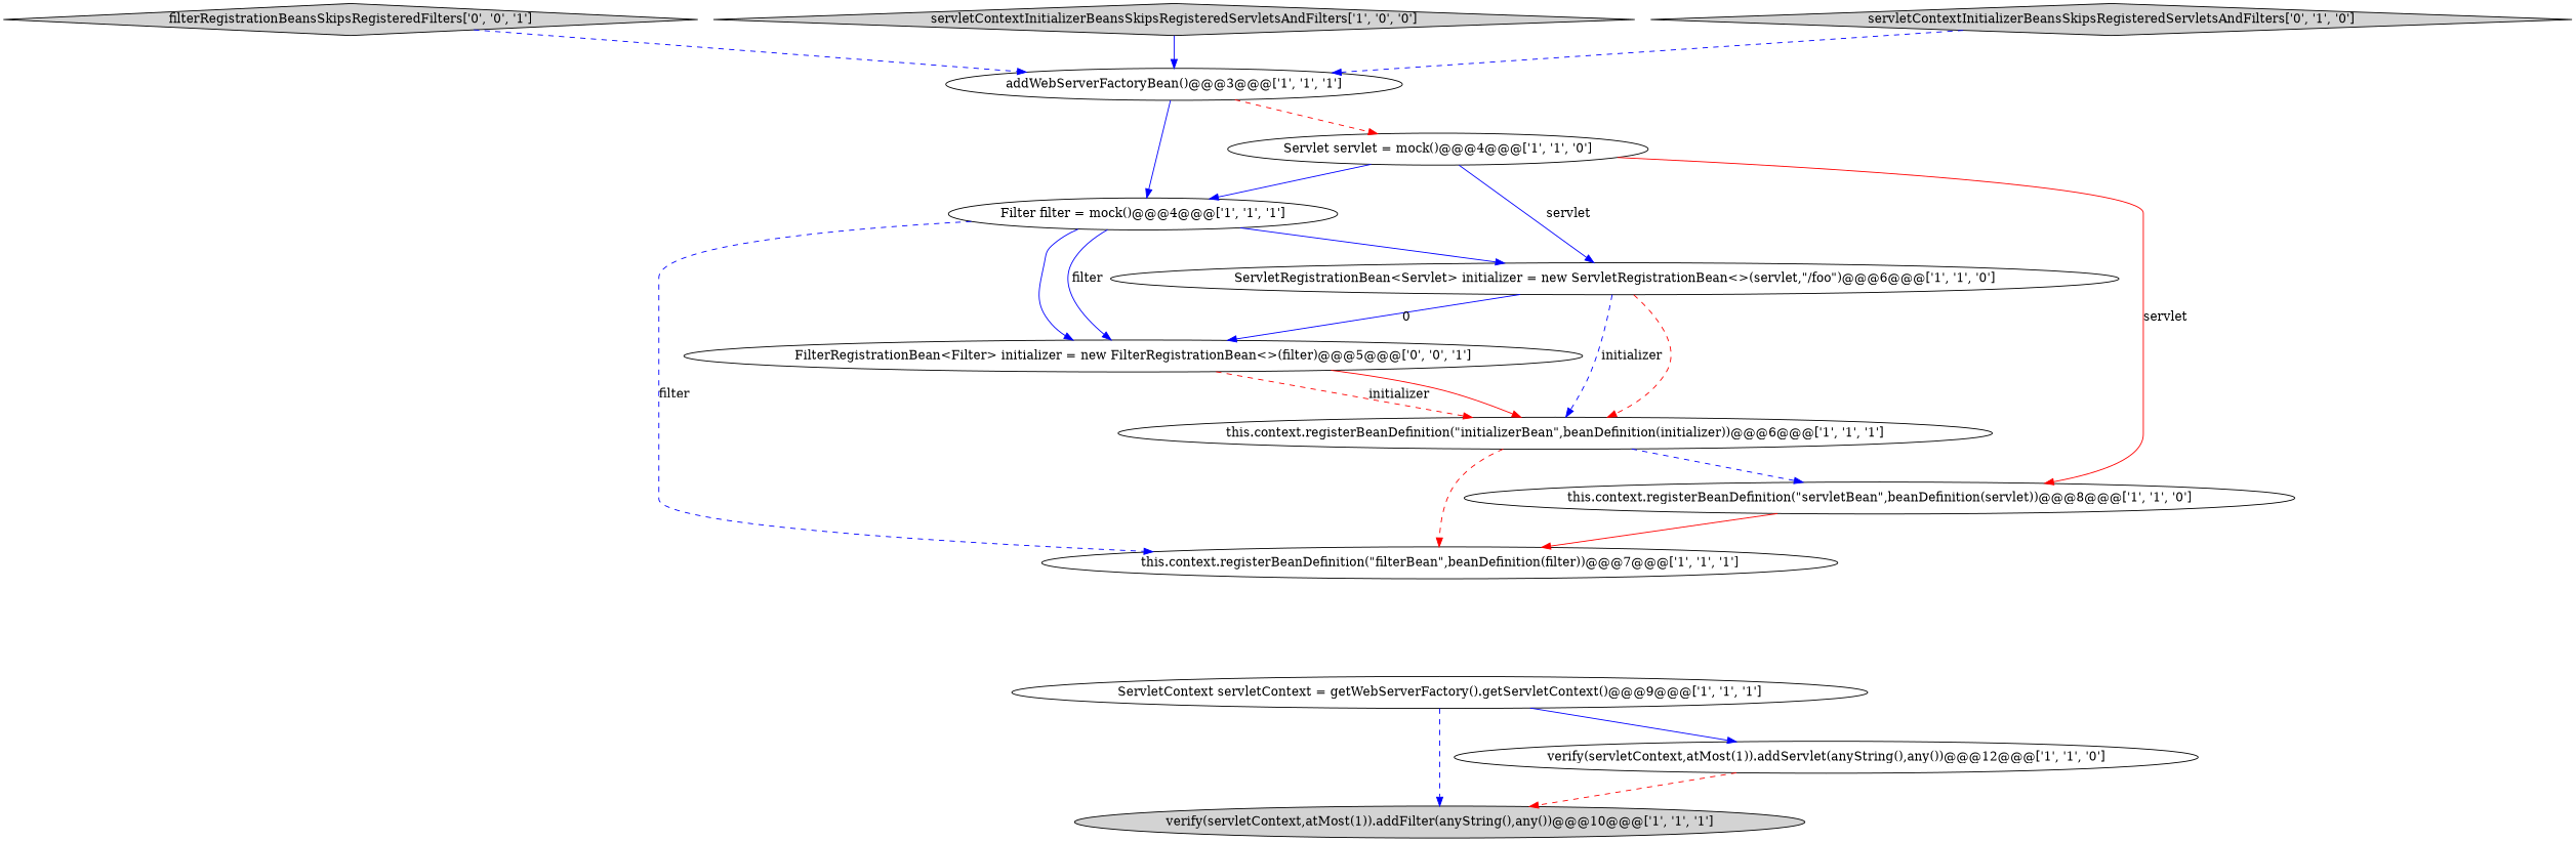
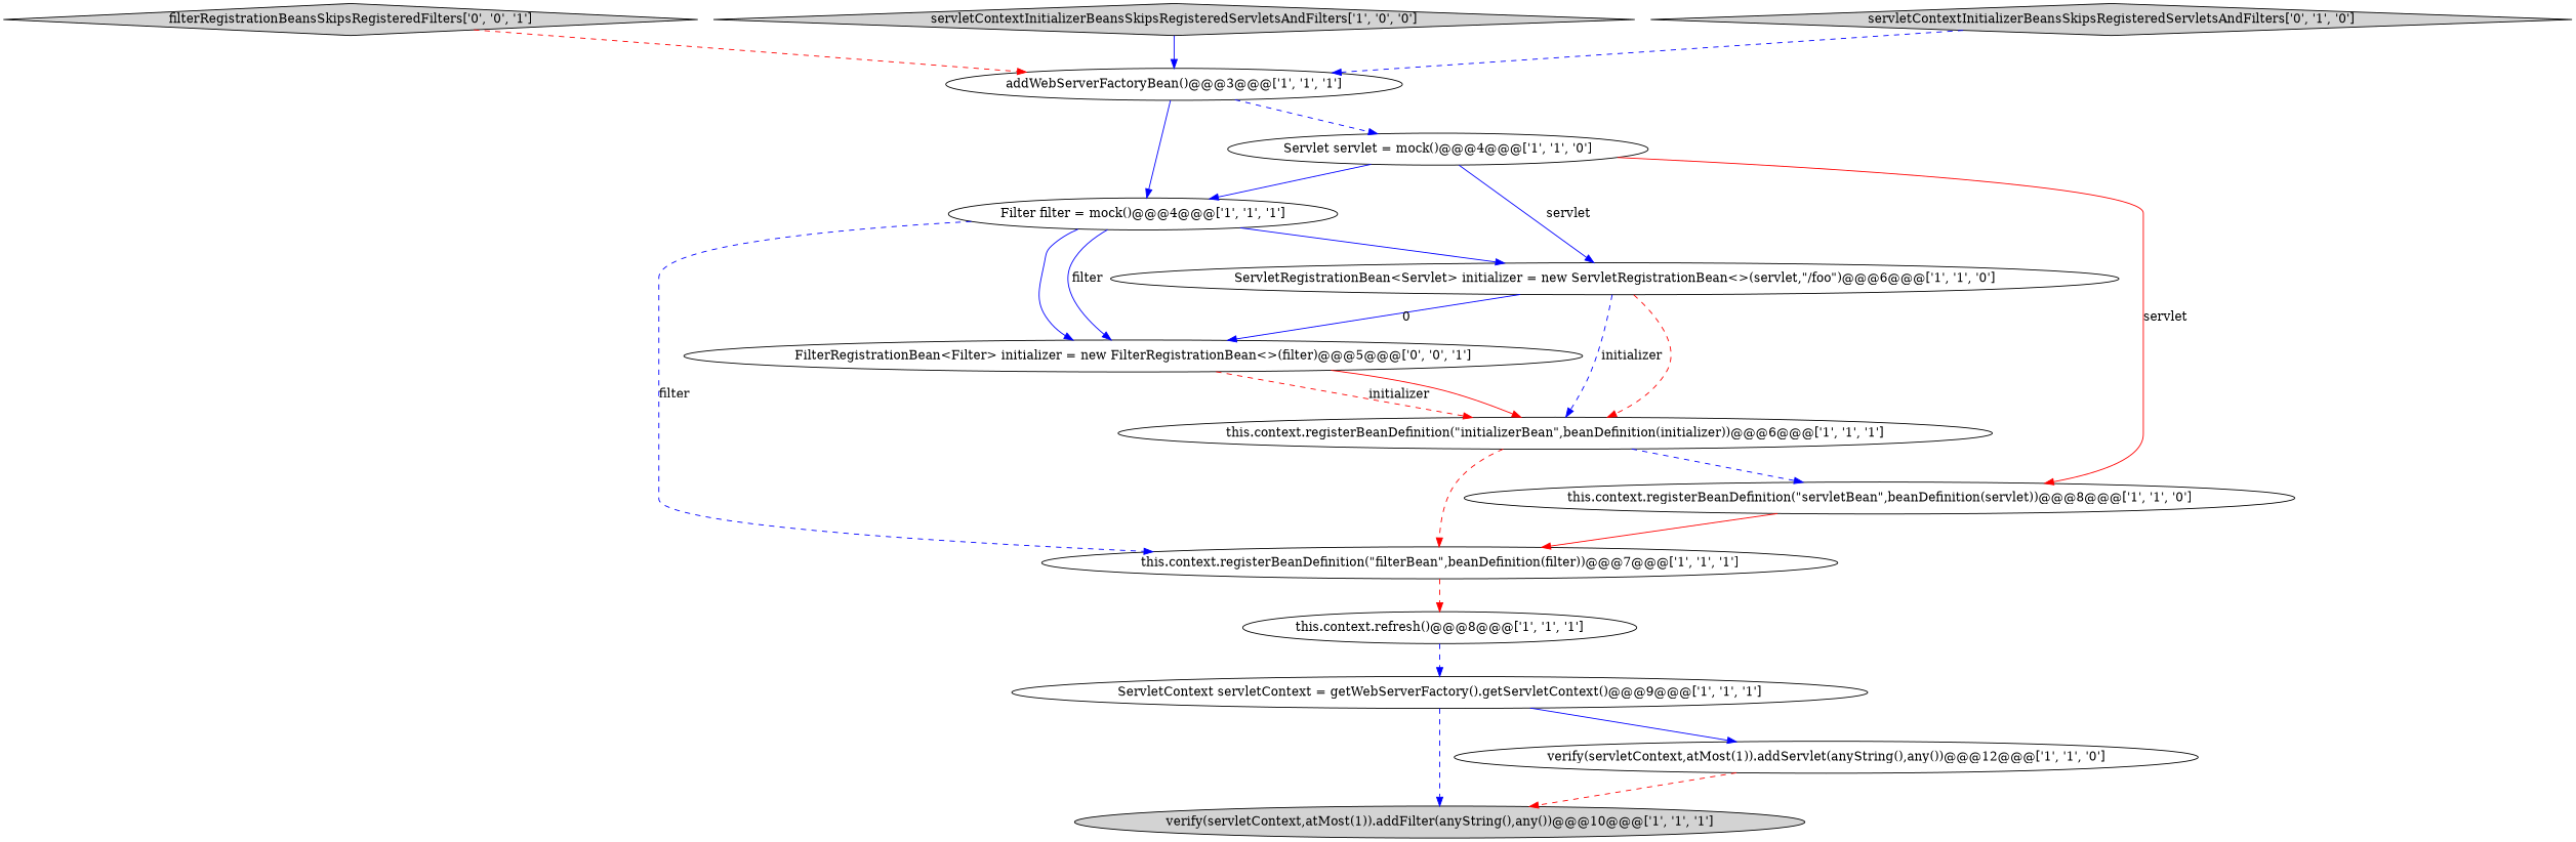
  digraph {
    node [fillcolor=white shape=ellipse style=filled]
    edge [color=blue style=dashed]
    n1 [label="Filter filter = mock()@@@4@@@['1', '1', '1']"]
    n2 [label="ServletRegistrationBean<Servlet> initializer = new ServletRegistrationBean<>(servlet,\"/foo\")@@@6@@@['1', '1', '0']"]
    n3 [label="FilterRegistrationBean<Filter> initializer = new FilterRegistrationBean<>(filter)@@@5@@@['0', '0', '1']"]
    n4 [label="this.context.registerBeanDefinition(\"filterBean\",beanDefinition(filter))@@@7@@@['1', '1', '1']"]
    n5 [label="this.context.registerBeanDefinition(\"initializerBean\",beanDefinition(initializer))@@@6@@@['1', '1', '1']"]
+   n6 [label="this.context.refresh()@@@8@@@['1', '1', '1']"]
    n7 [label="this.context.registerBeanDefinition(\"servletBean\",beanDefinition(servlet))@@@8@@@['1', '1', '0']"]
    n8 [label="ServletContext servletContext = getWebServerFactory().getServletContext()@@@9@@@['1', '1', '1']"]
    n9 [fillcolor=lightgray label="verify(servletContext,atMost(1)).addFilter(anyString(),any())@@@10@@@['1', '1', '1']"]
    n10 [label="verify(servletContext,atMost(1)).addServlet(anyString(),any())@@@12@@@['1', '1', '0']"]
    n11 [fillcolor=lightgray label="filterRegistrationBeansSkipsRegisteredFilters['0', '0', '1']" shape=diamond]
    n12 [label="addWebServerFactoryBean()@@@3@@@['1', '1', '1']"]
    n13 [label="Servlet servlet = mock()@@@4@@@['1', '1', '0']"]
    n14 [fillcolor=lightgray label="servletContextInitializerBeansSkipsRegisteredServletsAndFilters['1', '0', '0']" shape=diamond]
    n15 [fillcolor=lightgray label="servletContextInitializerBeansSkipsRegisteredServletsAndFilters['0', '1', '0']" shape=diamond]
    n1 -> n2 [style=solid]
    n1 -> n3 [style=solid]
    n1 -> n3 [label=filter style=solid]
    n1 -> n4 [label=filter]
    n2 -> n3 [label=0 style=solid]
    n2 -> n5 [label=initializer]
    n2 -> n5 [color=red]
    n3 -> n5 [color=red label=initializer]
    n3 -> n5 [color=red style=solid]
+   n4 -> n6 [color=red]
    n5 -> n4 [color=red]
    n5 -> n7
+   n6 -> n8
    n7 -> n4 [color=red style=solid]
    n8 -> n9
    n8 -> n10 [style=solid]
    n10 -> n9 [color=red]
-   n11 -> n12
+   n11 -> n12 [color=red]
    n12 -> n1 [style=solid]
-   n12 -> n13 [color=red]
+   n12 -> n13
    n13 -> n1 [style=solid]
    n13 -> n2 [label=servlet style=solid]
    n13 -> n7 [color=red label=servlet style=solid]
    n14 -> n12 [style=solid]
    n15 -> n12
  }
